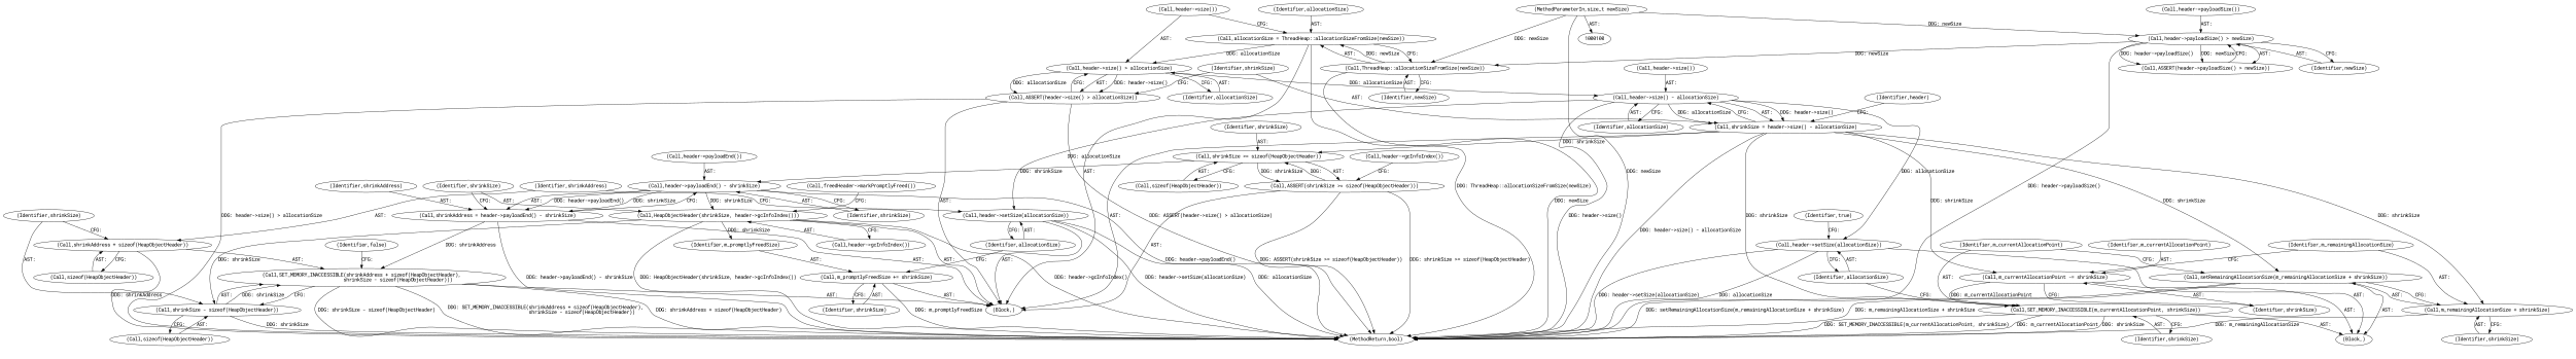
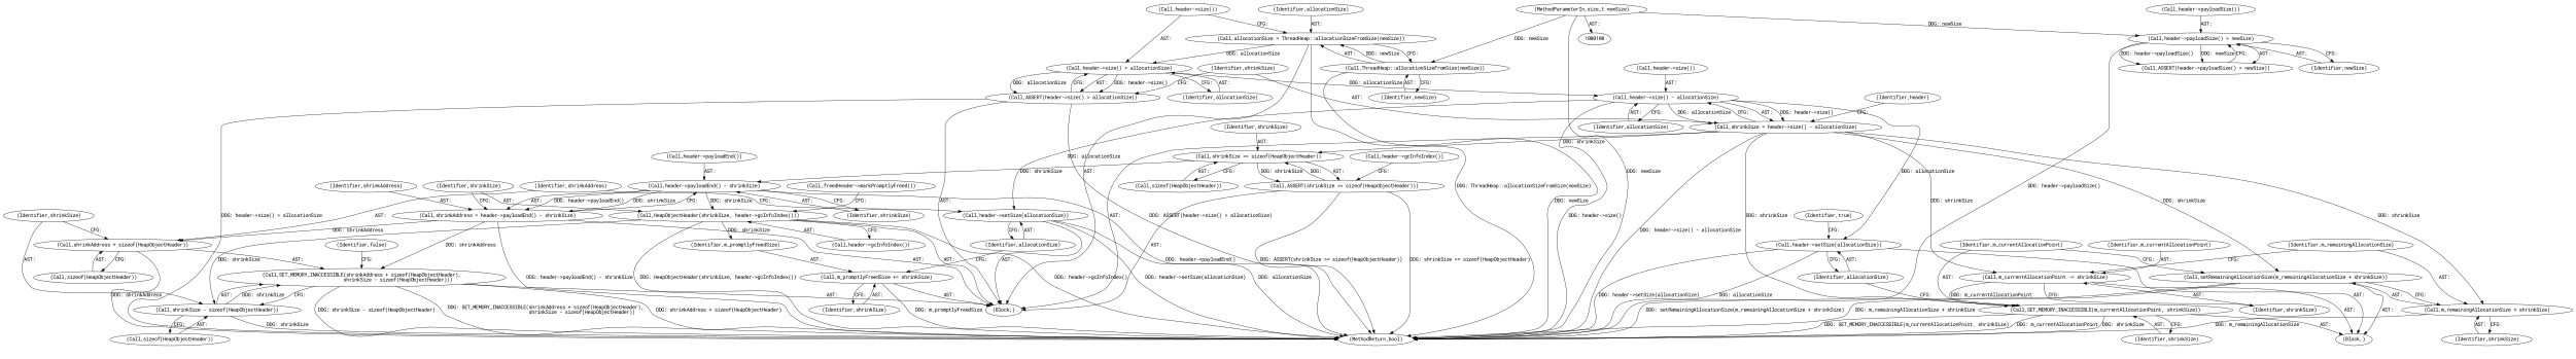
  digraph {
    fontname="Roboto Mono"
    node [fontname="Roboto Mono"]
    edge [fontname="Roboto Mono"]
    n1 [label="(Call,allocationSize = ThreadHeap::allocationSizeFromSize(newSize))"]
    n2 [label="(Call,ThreadHeap::allocationSizeFromSize(newSize))"]
    n3 [label="(Call,header->size() > allocationSize)"]
    n4 [label="(Block,)"]
    n5 [label="(MethodReturn,bool)"]
    n6 [label="(Identifier,newSize)"]
    n7 [label="(Call,ASSERT(header->size() > allocationSize))"]
    n8 [label="(Call,header->size() - allocationSize)"]
    n9 [label="(Identifier,allocationSize)"]
    n10 [label="(Call,header->payloadSize() > newSize)"]
    n11 [label="(Call,ASSERT(header->payloadSize() > newSize))"]
    n12 [label="(Identifier,newSize)"]
    n13 [label="(MethodParameterIn,size_t newSize)"]
    1000100
    n15 [label="(Call,shrinkSize = header->size() - allocationSize)"]
    n16 [label="(Call,header->setSize(allocationSize))"]
    n17 [label="(Call,header->setSize(allocationSize))"]
    n18 [label="(Identifier,allocationSize)"]
    n19 [label="(Call,m_currentAllocationPoint -= shrinkSize)"]
    n20 [label="(Call,SET_MEMORY_INACCESSIBLE(m_currentAllocationPoint, shrinkSize))"]
    n21 [label="(Call,setRemainingAllocationSize(m_remainingAllocationSize + shrinkSize))"]
    n22 [label="(Call,m_remainingAllocationSize + shrinkSize)"]
    n23 [label="(Call,shrinkSize >= sizeof(HeapObjectHeader))"]
    n24 [label="(Block,)"]
    n25 [label="(Identifier,allocationSize)"]
    n26 [label="(Identifier,allocationSize)"]
    n27 [label="(Identifier,shrinkSize)"]
    n28 [label="(Identifier,shrinkSize)"]
    n29 [label="(Identifier,shrinkSize)"]
    n30 [label="(Call,ASSERT(shrinkSize >= sizeof(HeapObjectHeader)))"]
    n31 [label="(Call,header->payloadEnd() - shrinkSize)"]
    n32 [label="(Call,sizeof(HeapObjectHeader))"]
    n33 [label="(Call,shrinkAddress = header->payloadEnd() - shrinkSize)"]
    n34 [label="(Call,HeapObjectHeader(shrinkSize, header->gcInfoIndex()))"]
    n35 [label="(Identifier,shrinkSize)"]
    n36 [label="(Call,SET_MEMORY_INACCESSIBLE(shrinkAddress + sizeof(HeapObjectHeader),\n                          shrinkSize - sizeof(HeapObjectHeader)))"]
    n37 [label="(Call,shrinkAddress + sizeof(HeapObjectHeader))"]
    n38 [label="(Call,shrinkSize - sizeof(HeapObjectHeader))"]
    n39 [label="(Call,header->gcInfoIndex())"]
    n40 [label="(Identifier,m_promptlyFreedSize)"]
    n41 [label="(Call,sizeof(HeapObjectHeader))"]
    n42 [label="(Call,sizeof(HeapObjectHeader))"]
    n43 [label="(Call,m_promptlyFreedSize += shrinkSize)"]
    n44 [label="(Identifier,shrinkSize)"]
    n45 [label="(Identifier,true)"]
    n46 [label="(Identifier,shrinkAddress)"]
    n47 [label="(Call,header->payloadEnd())"]
    n48 [label="(Identifier,false)"]
    n49 [label="(Identifier,m_currentAllocationPoint)"]
    n50 [label="(Identifier,m_currentAllocationPoint)"]
    n51 [label="(Identifier,allocationSize)"]
    n52 [label="(Call,freedHeader->markPromptlyFreed())"]
    n53 [label="(Identifier,m_remainingAllocationSize)"]
    n54 [label="(Call,header->payloadSize())"]
    n55 [label="(Call,header->gcInfoIndex())"]
    n56 [label="(Call,header->size())"]
    n57 [label="(Identifier,header)"]
    n58 [label="(Identifier,shrinkAddress)"]
    n59 [label="(Identifier,shrinkSize)"]
    n60 [label="(Call,header->size())"]
    n61 [label="(Identifier,shrinkSize)"]
    n62 [label="(Identifier,shrinkSize)"]
    n63 [label="(Identifier,shrinkSize)"]
    n1 -> n2 [label="CFG: "]
    n1 -> n3 [label="DDG: allocationSize"]
    n1 -> n4 [label="AST: "]
    n1 -> n5 [label="DDG: ThreadHeap::allocationSizeFromSize(newSize)"]
    n2 -> n1 [label="AST: "]
    n2 -> n1 [label="DDG: newSize"]
    n2 -> n5 [label="DDG: newSize"]
    n2 -> n6 [label="CFG: "]
    n3 -> n7 [label="AST: "]
    n3 -> n7 [label="DDG: header->size()"]
    n3 -> n7 [label="DDG: allocationSize"]
    n3 -> n8 [label="DDG: allocationSize"]
    n3 -> n9 [label="CFG: "]
    n6 -> n2 [label="AST: "]
    n7 -> n3 [label="CFG: "]
    n7 -> n4 [label="AST: "]
    n7 -> n5 [label="DDG: ASSERT(header->size() > allocationSize)"]
    n7 -> n5 [label="DDG: header->size() > allocationSize"]
    n8 -> n5 [label="DDG: header->size()"]
    n8 -> n15 [label="AST: "]
    n8 -> n15 [label="DDG: header->size()"]
    n8 -> n15 [label="DDG: allocationSize"]
    n8 -> n16 [label="DDG: allocationSize"]
    n8 -> n17 [label="DDG: allocationSize"]
    n8 -> n18 [label="CFG: "]
    n9 -> n3 [label="AST: "]
-   n10 -> n2 [label="DDG: newSize"]
    n10 -> n5 [label="DDG: header->payloadSize()"]
    n10 -> n11 [label="AST: "]
    n10 -> n11 [label="DDG: header->payloadSize()"]
    n10 -> n11 [label="DDG: newSize"]
    n10 -> n12 [label="CFG: "]
    n11 -> n10 [label="CFG: "]
    n12 -> n10 [label="AST: "]
    n13 -> n2 [label="DDG: newSize"]
    n13 -> n5 [label="DDG: newSize"]
    n13 -> n10 [label="DDG: newSize"]
    n13 -> 1000100 [label="AST: "]
    n15 -> n4 [label="AST: "]
    n15 -> n5 [label="DDG: header->size() - allocationSize"]
    n15 -> n8 [label="CFG: "]
    n15 -> n19 [label="DDG: shrinkSize"]
    n15 -> n20 [label="DDG: shrinkSize"]
    n15 -> n21 [label="DDG: shrinkSize"]
    n15 -> n22 [label="DDG: shrinkSize"]
    n15 -> n23 [label="DDG: shrinkSize"]
    n16 -> n5 [label="DDG: allocationSize"]
    n16 -> n5 [label="DDG: header->setSize(allocationSize)"]
    n16 -> n24 [label="AST: "]
    n16 -> n25 [label="CFG: "]
    n17 -> n4 [label="AST: "]
    n17 -> n5 [label="DDG: header->setSize(allocationSize)"]
    n17 -> n5 [label="DDG: allocationSize"]
    n17 -> n26 [label="CFG: "]
    n18 -> n8 [label="AST: "]
    n19 -> n20 [label="DDG: m_currentAllocationPoint"]
    n19 -> n24 [label="AST: "]
    n19 -> n27 [label="CFG: "]
    n20 -> n5 [label="DDG: SET_MEMORY_INACCESSIBLE(m_currentAllocationPoint, shrinkSize)"]
    n20 -> n5 [label="DDG: m_currentAllocationPoint"]
    n20 -> n5 [label="DDG: shrinkSize"]
    n20 -> n24 [label="AST: "]
    n20 -> n28 [label="CFG: "]
    n21 -> n5 [label="DDG: setRemainingAllocationSize(m_remainingAllocationSize + shrinkSize)"]
    n21 -> n5 [label="DDG: m_remainingAllocationSize + shrinkSize"]
    n21 -> n22 [label="CFG: "]
    n21 -> n24 [label="AST: "]
    n22 -> n5 [label="DDG: m_remainingAllocationSize"]
    n22 -> n21 [label="AST: "]
    n22 -> n29 [label="CFG: "]
    n23 -> n30 [label="AST: "]
    n23 -> n30 [label="DDG: shrinkSize"]
    n23 -> n31 [label="DDG: shrinkSize"]
    n23 -> n32 [label="CFG: "]
    n25 -> n16 [label="AST: "]
    n25 -> n20 [label="CFG: "]
    n26 -> n17 [label="AST: "]
    n26 -> n43 [label="CFG: "]
    n27 -> n19 [label="AST: "]
    n28 -> n20 [label="AST: "]
    n29 -> n22 [label="AST: "]
    n30 -> n4 [label="AST: "]
    n30 -> n5 [label="DDG: ASSERT(shrinkSize >= sizeof(HeapObjectHeader))"]
    n30 -> n5 [label="DDG: shrinkSize >= sizeof(HeapObjectHeader)"]
    n30 -> n23 [label="DDG: "]
    n31 -> n5 [label="DDG: header->payloadEnd()"]
    n31 -> n33 [label="AST: "]
    n31 -> n33 [label="DDG: header->payloadEnd()"]
    n31 -> n33 [label="DDG: shrinkSize"]
    n31 -> n34 [label="DDG: shrinkSize"]
    n31 -> n35 [label="CFG: "]
    n32 -> n23 [label="AST: "]
    n33 -> n4 [label="AST: "]
    n33 -> n5 [label="DDG: header->payloadEnd() - shrinkSize"]
    n33 -> n31 [label="CFG: "]
    n33 -> n36 [label="DDG: shrinkAddress"]
+   n33 -> n37 [label="DDG: shrinkAddress"]
    n34 -> n4 [label="AST: "]
    n34 -> n5 [label="DDG: HeapObjectHeader(shrinkSize, header->gcInfoIndex())"]
    n34 -> n5 [label="DDG: header->gcInfoIndex()"]
    n34 -> n38 [label="DDG: shrinkSize"]
    n34 -> n39 [label="CFG: "]
    n34 -> n40 [label="DDG: shrinkSize"]
    n35 -> n31 [label="AST: "]
    n36 -> n4 [label="AST: "]
    n36 -> n5 [label="DDG: shrinkSize - sizeof(HeapObjectHeader)"]
    n36 -> n5 [label="DDG: SET_MEMORY_INACCESSIBLE(shrinkAddress + sizeof(HeapObjectHeader),\n                          shrinkSize - sizeof(HeapObjectHeader))"]
    n36 -> n5 [label="DDG: shrinkAddress + sizeof(HeapObjectHeader)"]
    n36 -> n38 [label="CFG: "]
    n37 -> n5 [label="DDG: shrinkAddress"]
    n37 -> n36 [label="AST: "]
    n37 -> n41 [label="CFG: "]
    n38 -> n5 [label="DDG: shrinkSize"]
    n38 -> n36 [label="AST: "]
    n38 -> n36 [label="DDG: shrinkSize"]
    n38 -> n42 [label="CFG: "]
    n39 -> n34 [label="AST: "]
    n40 -> n43 [label="AST: "]
    n41 -> n37 [label="AST: "]
    n42 -> n38 [label="AST: "]
    n43 -> n4 [label="AST: "]
    n43 -> n5 [label="DDG: m_promptlyFreedSize"]
    n43 -> n44 [label="CFG: "]
    n44 -> n43 [label="AST: "]
    n45 -> n16 [label="CFG: "]
    n46 -> n33 [label="AST: "]
    n47 -> n31 [label="AST: "]
    n48 -> n36 [label="CFG: "]
    n49 -> n20 [label="AST: "]
    n49 -> n21 [label="CFG: "]
    n50 -> n19 [label="AST: "]
    n51 -> n1 [label="AST: "]
    n52 -> n34 [label="CFG: "]
    n53 -> n19 [label="CFG: "]
    n53 -> n22 [label="AST: "]
    n54 -> n10 [label="AST: "]
    n55 -> n30 [label="CFG: "]
    n56 -> n8 [label="AST: "]
    n57 -> n15 [label="CFG: "]
    n58 -> n17 [label="CFG: "]
    n58 -> n37 [label="AST: "]
    n59 -> n33 [label="CFG: "]
    n59 -> n34 [label="AST: "]
    n60 -> n1 [label="CFG: "]
    n60 -> n3 [label="AST: "]
    n61 -> n7 [label="CFG: "]
    n61 -> n15 [label="AST: "]
    n62 -> n37 [label="CFG: "]
    n62 -> n38 [label="AST: "]
    n63 -> n23 [label="AST: "]
  }
